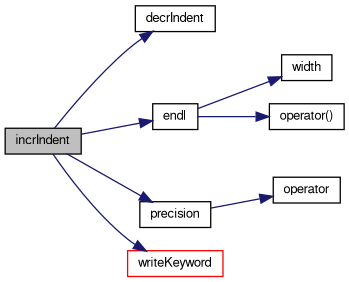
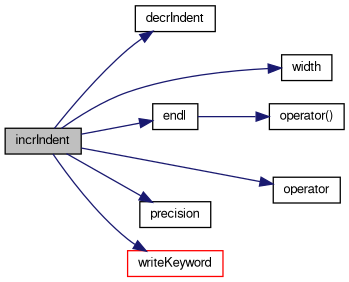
  digraph {
    rankdir=LR
    node [color=black fontname=FreeSans fontsize=10 shape=record]
    edge [color=midnightblue fontname=FreeSans fontsize=10 labelfontname=FreeSans labelfontsize=10 style=solid]
    n1 [fillcolor=grey75 fontcolor=black height=0.2 label=incrIndent style=filled width=0.4]
    n2 [height=0.2 label=decrIndent width=0.4]
    n3 [height=0.2 label=endl width=0.4]
    n4 [height=0.2 label=operator width=0.4]
    n5 [height=0.2 label=precision width=0.4]
    n6 [height=0.2 label=width width=0.4]
    n7 [color=red height=0.2 label=writeKeyword width=0.4]
    n8 [height=0.2 label="operator()" width=0.4]
    n1 -> n2
    n1 -> n3
-   n5 -> n4
+   n1 -> n4
    n1 -> n5
-   n3 -> n6
+   n1 -> n6
    n1 -> n7
    n3 -> n8
  }
